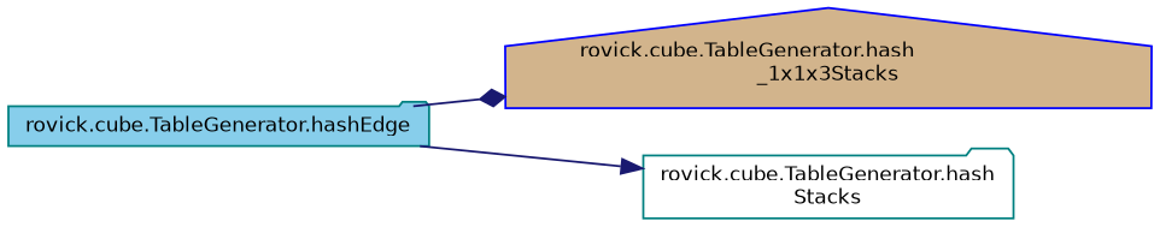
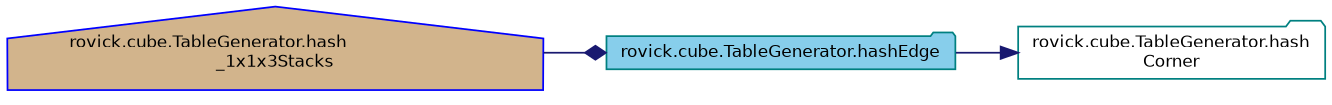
  digraph {
    rankdir=LR
    node [color=teal fontname=Helvetica fontsize=10 shape=folder style=filled]
    edge [color=midnightblue fontname=Helvetica fontsize=10 labelfontname=Helvetica labelfontsize=10 style=solid]
    n1 [color=blue fillcolor=tan fontcolor=black height=0.2 label="rovick.cube.TableGenerator.hash\l_1x1x3Stacks" shape=house width=0.4]
    n2 [fillcolor=skyblue height=0.2 label="rovick.cube.TableGenerator.hashEdge" width=0.4]
-   n3 [fillcolor=white height=0.2 label="rovick.cube.TableGenerator.hash\lStacks" width=0.4]
-   n2 -> n1 [arrowhead=diamond]
+   n3 [fillcolor=white height=0.2 label="rovick.cube.TableGenerator.hash\lCorner" width=0.4]
+   n1 -> n2 [arrowhead=diamond]
    n2 -> n3 [arrowhead=normal]
  }
